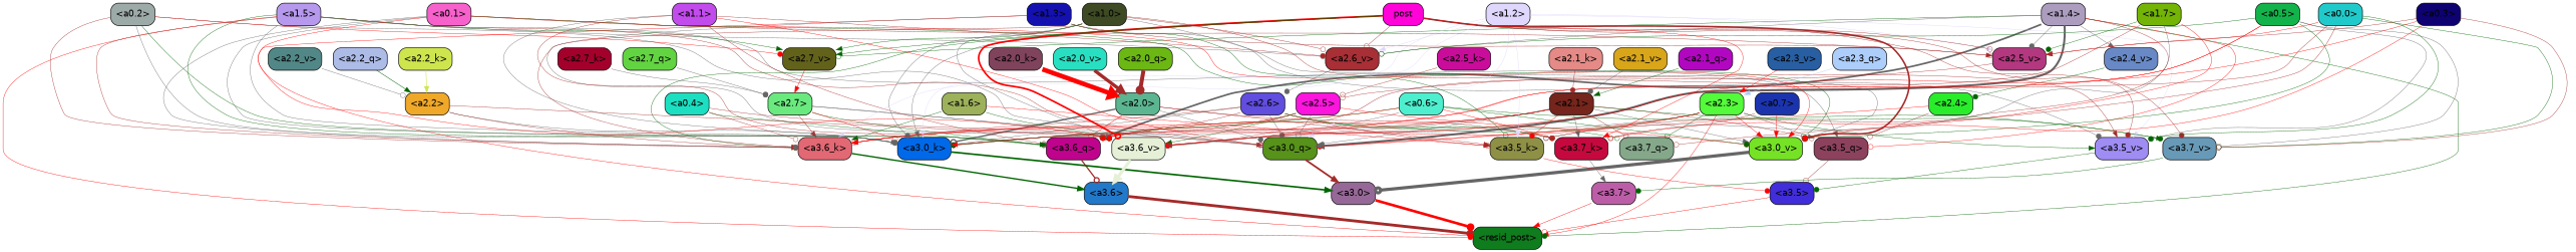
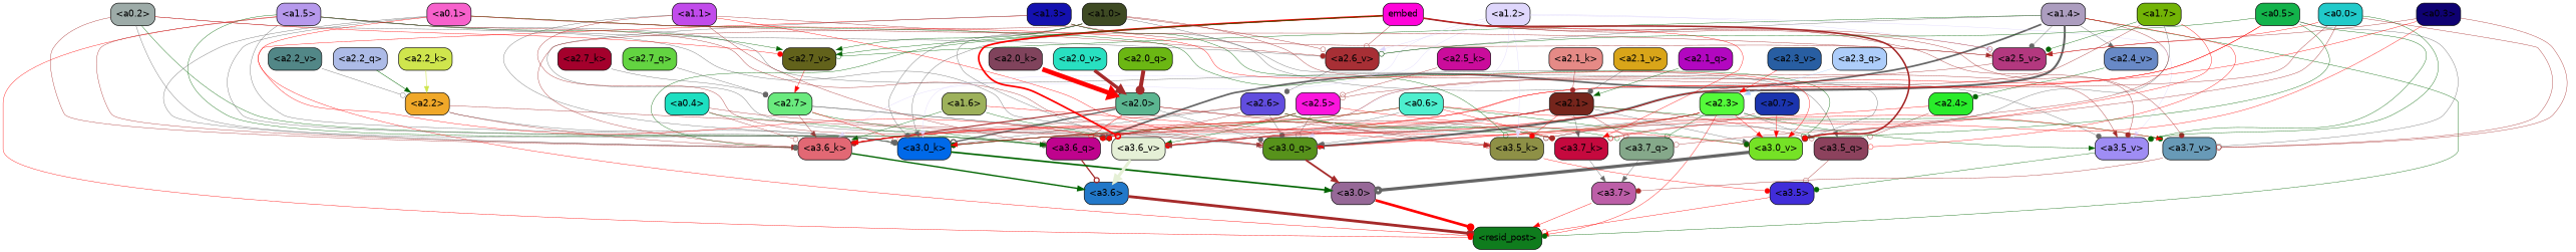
  strict digraph {
    splines=true
    node [color=black fontname=Helvetica shape=box style="filled, rounded"]
    edge [arrowhead=normal color=brown penwidth=0.6]
    "<a3.7>" [fillcolor="#bc5ea7"]
    "<resid_post>" [fillcolor="#0f7c1d"]
    "<a3.6>" [fillcolor="#2278c9"]
    "<a3.5>" [fillcolor="#412dd9"]
    "<a3.0>" [fillcolor="#966897"]
    "<a2.3>" [fillcolor="#54fb3a"]
    "<a3.7_q>" [fillcolor="#85a88a"]
    "<a3.6_q>" [fillcolor="#bf038d"]
    "<a3.5_q>" [fillcolor="#8c425d"]
    "<a3.0_q>" [fillcolor="#57921b"]
    "<a3.0_k>" [fillcolor="#0069e9"]
    "<a3.6_v>" [fillcolor="#e5f0d6"]
    "<a3.5_v>" [fillcolor="#9f8df4"]
    "<a3.0_v>" [fillcolor="#75e226"]
    "<a1.5>" [fillcolor="#b699ec"]
    "<a3.6_k>" [fillcolor="#e26874"]
    "<a2.7_v>" [fillcolor="#62621b"]
    "<a2.6_v>" [fillcolor="#a72f35"]
    "<a2.7>" [fillcolor="#6aea7e"]
    "<a2.6>" [fillcolor="#614dde"]
    "<a3.7_k>" [fillcolor="#c5093e"]
    "<a3.5_k>" [fillcolor="#8e9046"]
    "<a1.4>" [fillcolor="#ac9dbf"]
    "<a2.5_v>" [fillcolor="#b3387f"]
    "<a2.4_v>" [fillcolor="#6889c6"]
    "<a2.5>" [fillcolor="#fb15dd"]
    "<a2.4>" [fillcolor="#29ec2b"]
    "<a1.3>" [fillcolor="#1411b0"]
    "<a3.7_v>" [fillcolor="#689ab7"]
    "<a2.1>" [fillcolor="#75251c"]
    "<a2.0>" [fillcolor="#5bb590"]
    "<a1.1>" [fillcolor="#c14beb"]
    "<a0.4>" [fillcolor="#1cdfc1"]
    "<a0.2>" [fillcolor="#9daba8"]
    "<a1.2>" [fillcolor="#dfd7fc"]
    "<a1.7>" [fillcolor="#73b406"]
    "<a0.7>" [fillcolor="#1b34ae"]
    "<a0.6>" [fillcolor="#4defce"]
-   embed [fillcolor="#ff03d9" label=post]
+   embed [fillcolor="#ff03d9"]
    "<a2.2>" [fillcolor="#f0a829"]
    "<a1.6>" [fillcolor="#9db15b"]
    "<a1.0>" [fillcolor="#3e4a23"]
    "<a0.5>" [fillcolor="#13b34b"]
    "<a0.1>" [fillcolor="#f761cc"]
    "<a0.0>" [fillcolor="#21caca"]
    "<a0.3>" [fillcolor="#0e0172"]
    "<a2.7_q>" [fillcolor="#63d441"]
    "<a2.3_q>" [fillcolor="#adcdfa"]
    "<a2.2_q>" [fillcolor="#adbbe7"]
    "<a2.1_q>" [fillcolor="#b207c0"]
    "<a2.0_q>" [fillcolor="#6bb713"]
    "<a2.7_k>" [fillcolor="#a4002c"]
    "<a2.5_k>" [fillcolor="#ca0c9b"]
    "<a2.2_k>" [fillcolor="#cfe54d"]
    "<a2.1_k>" [fillcolor="#e58a86"]
    "<a2.0_k>" [fillcolor="#80435c"]
    "<a2.3_v>" [fillcolor="#285ea2"]
    "<a2.2_v>" [fillcolor="#528787"]
    "<a2.1_v>" [fillcolor="#d9a519"]
    "<a2.0_v>" [fillcolor="#28e0c1"]
    "<a3.7>" -> "<resid_post>" [color=red penwidth=0.6239100098609924]
    "<a3.6>" -> "<resid_post>" [arrowhead=dot penwidth=4.569062113761902]
    "<a3.5>" -> "<resid_post>" [arrowhead=odot color=red]
    "<a3.0>" -> "<resid_post>" [arrowhead=dot color=red penwidth=4.283544182777405]
    "<a2.3>" -> "<resid_post>" [color=red]
    "<a2.3>" -> "<a3.7_q>" [arrowhead=odot color=darkgreen]
    "<a2.3>" -> "<a3.6_q>" [arrowhead=dot color=darkgreen]
    "<a2.3>" -> "<a3.5_q>" [color=gray40]
    "<a2.3>" -> "<a3.0_q>" [arrowhead=dot color=red]
    "<a2.3>" -> "<a3.0_k>" [arrowhead=odot color=gray40]
    "<a2.3>" -> "<a3.6_v>" [color=red]
    "<a2.3>" -> "<a3.5_v>" [color=darkgreen]
    "<a2.3>" -> "<a3.0_v>" [color=red]
+   "<a3.7_q>" -> "<a3.7>" [color=gray40]
    "<a3.6_q>" -> "<a3.6>" [arrowhead=odot penwidth=2.0344843566417694]
    "<a3.5_q>" -> "<a3.5>" [arrowhead=odot]
    "<a3.0_q>" -> "<a3.0>" [penwidth=2.863015294075012]
    "<a3.0_k>" -> "<a3.0>" [color=darkgreen penwidth=2.6323853135108948]
    "<a3.6_v>" -> "<a3.6>" [color="#e5f0d6" penwidth=4.972373723983765 arrowhead=""]
    "<a3.5_v>" -> "<a3.5>" [arrowhead=dot color=darkgreen]
    "<a3.0_v>" -> "<a3.0>" [arrowhead=odot color=gray40 penwidth=5.1638524532318115]
    "<a1.5>" -> "<resid_post>" [arrowhead=dot color=red]
    "<a1.5>" -> "<a3.6_q>" [arrowhead=dot color=gray40]
    "<a1.5>" -> "<a3.5_q>" [color=gray40]
    "<a1.5>" -> "<a3.0_q>" [arrowhead=odot]
    "<a1.5>" -> "<a3.0_k>" [arrowhead=odot color=darkgreen]
    "<a1.5>" -> "<a3.6_k>"
    "<a1.5>" -> "<a2.7_v>" [color=darkgreen]
    "<a1.5>" -> "<a2.6_v>" [arrowhead=odot color=gray40]
    "<a3.6_k>" -> "<a3.6>" [color=darkgreen penwidth=2.1770318150520325]
    "<a2.7_v>" -> "<a2.7>" [color=red]
    "<a2.6_v>" -> "<a2.6>" [arrowhead=dot color=gray40]
    "<a2.7>" -> "<a3.6_q>" [color=darkgreen]
    "<a2.7>" -> "<a3.0_q>" [arrowhead=odot color=gray40]
    "<a2.7>" -> "<a3.0_k>" [arrowhead=odot color=red]
    "<a2.7>" -> "<a3.6_v>" [arrowhead=odot color=gray40]
    "<a2.7>" -> "<a3.6_k>"
    "<a2.6>" -> "<a3.7_q>" [arrowhead=odot color=darkgreen]
    "<a2.6>" -> "<a3.6_q>"
    "<a2.6>" -> "<a3.0_q>" [arrowhead=dot color=gray40]
    "<a2.6>" -> "<a3.0_k>" [color=gray40]
    "<a2.6>" -> "<a3.6_k>"
    "<a2.6>" -> "<a3.7_k>" [arrowhead=odot color=darkgreen]
    "<a2.6>" -> "<a3.5_k>"
    "<a3.7_k>" -> "<a3.7>" [color=gray40]
    "<a3.5_k>" -> "<a3.5>" [arrowhead=dot color=red]
    "<a1.4>" -> "<resid_post>" [arrowhead=dot color=darkgreen]
    "<a1.4>" -> "<a3.7_q>" [arrowhead=odot]
    "<a1.4>" -> "<a3.6_q>" [arrowhead=dot color=gray40 penwidth=2.7536282539367676]
    "<a1.4>" -> "<a3.5_q>" [arrowhead=odot color=red]
    "<a1.4>" -> "<a3.0_q>" [color=gray40 penwidth=3.3369133472442627]
    "<a1.4>" -> "<a2.7_v>" [arrowhead=odot color=darkgreen]
    "<a1.4>" -> "<a2.6_v>" [arrowhead=odot color=gray40]
    "<a1.4>" -> "<a2.5_v>" [arrowhead=dot color=gray40]
    "<a1.4>" -> "<a2.4_v>" [color=gray40]
    "<a2.5_v>" -> "<a2.5>" [arrowhead=odot]
    "<a2.4_v>" -> "<a2.4>" [arrowhead=dot color=darkgreen]
    "<a2.5>" -> "<a3.6_q>" [arrowhead=dot color=red]
    "<a2.5>" -> "<a3.0_q>" [arrowhead=odot color=gray40]
    "<a2.5>" -> "<a3.0_k>" [arrowhead=dot]
    "<a2.5>" -> "<a3.6_v>" [color=darkgreen]
    "<a2.5>" -> "<a3.0_v>" [arrowhead=odot color=red]
    "<a2.4>" -> "<a3.5_q>" [arrowhead=odot]
-   "<a2.4>" -> "<a3.0_q>" [arrowhead=odot color=red]
+   "<a2.4>" -> "<a3.0_q>" [color=red]
    "<a1.3>" -> "<resid_post>" [arrowhead=dot color=red]
    "<a1.3>" -> "<a3.6_v>" [color=gray40]
    "<a1.3>" -> "<a3.5_v>" [arrowhead=dot color=gray40]
    "<a1.3>" -> "<a3.0_v>" [arrowhead=odot color=darkgreen]
    "<a1.3>" -> "<a2.5_v>" [arrowhead=odot]
-   "<a3.7_v>" -> "<a3.7>" [arrowhead=dot color=darkgreen]
+   "<a3.7_v>" -> "<a3.7>" [arrowhead=dot]
    "<a2.1>" -> "<a3.7_q>" [arrowhead=odot]
    "<a2.1>" -> "<a3.6_q>" [color=red]
    "<a2.1>" -> "<a3.5_q>" [arrowhead=odot]
    "<a2.1>" -> "<a3.0_q>" [color=gray40]
    "<a2.1>" -> "<a3.0_k>" [arrowhead=odot color=gray40]
    "<a2.1>" -> "<a3.6_v>" [arrowhead=odot]
    "<a2.1>" -> "<a3.0_v>" [color=gray40]
    "<a2.1>" -> "<a3.6_k>" [arrowhead=odot color=red]
    "<a2.1>" -> "<a3.7_k>" [color=gray40]
    "<a2.1>" -> "<a3.5_k>" [arrowhead=dot color=red]
    "<a2.1>" -> "<a3.7_v>" [arrowhead=dot color=darkgreen]
    "<a2.0>" -> "<a3.6_q>" [arrowhead=odot color=red]
    "<a2.0>" -> "<a3.0_q>" [arrowhead=dot color=gray40]
    "<a2.0>" -> "<a3.0_k>" [arrowhead=odot color=gray40 penwidth=2.239806979894638]
+   "<a2.0>" -> "<a3.6_k>" [arrowhead=dot penwidth=1.7047871947288513]
    "<a2.0>" -> "<a3.7_k>" [arrowhead=dot]
    "<a2.0>" -> "<a3.5_k>"
    "<a1.1>" -> "<a3.6_q>" [arrowhead=odot]
    "<a1.1>" -> "<a3.0_q>" [arrowhead=odot color=red]
    "<a1.1>" -> "<a3.0_k>" [arrowhead=odot color=gray40]
    "<a1.1>" -> "<a3.6_v>" [arrowhead=dot]
    "<a1.1>" -> "<a2.6_v>" [arrowhead=dot]
    "<a0.4>" -> "<a3.6_q>" [arrowhead=odot color=darkgreen]
    "<a0.4>" -> "<a3.0_q>"
    "<a0.4>" -> "<a3.6_k>" [arrowhead=odot]
    "<a0.2>" -> "<a3.6_q>" [color=darkgreen]
    "<a0.2>" -> "<a3.0_q>" [arrowhead=odot color=gray40]
    "<a0.2>" -> "<a3.0_k>" [color=gray40]
    "<a0.2>" -> "<a3.6_k>"
    "<a0.2>" -> "<a2.7_v>" [arrowhead=dot color=red]
    "<a1.2>" -> "<a3.0_q>" [color="#dfd7fc" arrowhead=""]
    "<a1.2>" -> "<a3.0_k>" [color="#dfd7fc" arrowhead=""]
    "<a1.2>" -> "<a3.5_v>" [color="#dfd7fc" arrowhead=""]
    "<a1.2>" -> "<a3.6_k>" [color="#dfd7fc" arrowhead=""]
    "<a1.2>" -> "<a2.6_v>" [color="#dfd7fc" arrowhead=""]
    "<a1.2>" -> "<a3.5_k>" [color="#dfd7fc" arrowhead=""]
    "<a1.2>" -> "<a2.5_v>" [color="#dfd7fc" arrowhead=""]
    "<a1.7>" -> "<a3.6_v>" [arrowhead=dot]
    "<a1.7>" -> "<a3.7_k>" [arrowhead=odot color=red]
    "<a1.7>" -> "<a3.5_k>" [arrowhead=odot color=gray40]
    "<a1.7>" -> "<a2.5_v>" [arrowhead=dot color=darkgreen]
    "<a0.7>" -> "<a3.0_v>" [color=red]
    "<a0.7>" -> "<a3.7_k>" [arrowhead=odot]
    "<a0.6>" -> "<a3.0_k>" [arrowhead=dot color=darkgreen]
    "<a0.6>" -> "<a3.6_v>" [color=gray40]
    "<a0.6>" -> "<a3.0_v>" [arrowhead=dot color=darkgreen]
    "<a0.6>" -> "<a3.6_k>" [color=red]
    "<a0.6>" -> "<a3.7_k>" [arrowhead=odot color=red]
-   "<a0.6>" -> "<a3.7_v>" [color=darkgreen]
+   "<a0.6>" -> "<a3.7_v>" [color=red]
    embed -> "<a3.0_k>" [color=gray40]
    embed -> "<a3.6_v>" [arrowhead=odot color=red penwidth=2.7369276881217957]
    embed -> "<a3.5_v>" [arrowhead=dot]
    embed -> "<a3.0_v>" [arrowhead=dot penwidth=2.5778204202651978]
    embed -> "<a3.6_k>" [arrowhead=dot color=darkgreen]
    embed -> "<a2.7_v>" [color=darkgreen]
    embed -> "<a2.6_v>" [arrowhead=odot]
    embed -> "<a3.7_k>" [color=red]
    embed -> "<a2.5_v>" [arrowhead=odot]
    embed -> "<a3.7_v>" [arrowhead=dot]
    "<a2.2>" -> "<a3.0_k>" [arrowhead=dot color=gray40]
    "<a2.2>" -> "<a3.6_v>"
    "<a2.2>" -> "<a3.6_k>" [arrowhead=odot]
    "<a1.6>" -> "<a3.6_v>" [arrowhead=dot color=darkgreen]
    "<a1.6>" -> "<a3.6_k>" [color=darkgreen]
    "<a1.6>" -> "<a3.5_k>" [arrowhead=odot color=red]
    "<a1.0>" -> "<a3.0_k>" [arrowhead=dot color=gray40]
    "<a1.0>" -> "<a3.6_v>" [color=gray40]
    "<a1.0>" -> "<a3.5_v>"
    "<a1.0>" -> "<a3.0_v>" [arrowhead=dot color=gray40]
    "<a1.0>" -> "<a3.6_k>"
    "<a1.0>" -> "<a2.7_v>" [color=darkgreen]
    "<a1.0>" -> "<a2.6_v>" [arrowhead=odot]
    "<a0.5>" -> "<a3.6_v>" [arrowhead=dot color=red]
-   "<a0.5>" -> "<a3.5_v>" [arrowhead=odot color=gray40]
+   "<a0.5>" -> "<a3.5_v>" [arrowhead=odot color=darkgreen]
    "<a0.5>" -> "<a3.0_v>" [arrowhead=odot color=darkgreen]
    "<a0.5>" -> "<a3.6_k>" [color=red]
    "<a0.5>" -> "<a2.6_v>" [arrowhead=odot color=darkgreen]
    "<a0.5>" -> "<a3.7_v>" [arrowhead=odot color=gray40]
    "<a0.1>" -> "<a3.0_k>" [arrowhead=odot color=gray40]
    "<a0.1>" -> "<a3.6_v>" [arrowhead=dot color=red]
    "<a0.1>" -> "<a3.0_v>" [color=red]
    "<a0.1>" -> "<a3.6_k>" [arrowhead=dot color=gray40]
    "<a0.1>" -> "<a3.5_k>" [arrowhead=odot color=darkgreen]
    "<a0.1>" -> "<a2.5_v>"
    "<a0.0>" -> "<a3.6_v>"
    "<a0.0>" -> "<a3.5_v>" [arrowhead=dot color=darkgreen]
    "<a0.0>" -> "<a3.5_k>" [arrowhead=odot]
    "<a0.0>" -> "<a2.5_v>" [color=red]
-   "<a0.0>" -> "<a3.7_v>" [arrowhead=odot color=darkgreen]
+   "<a0.0>" -> "<a3.7_v>" [arrowhead=odot]
    "<a0.3>" -> "<a3.0_k>" [color=red]
    "<a0.3>" -> "<a3.0_v>" [arrowhead=dot color=red]
    "<a0.3>" -> "<a2.5_v>"
    "<a0.3>" -> "<a3.7_v>" [arrowhead=odot]
    "<a2.7_q>" -> "<a2.7>" [arrowhead=dot color=gray40]
    "<a2.3_q>" -> "<a2.3>" [color="#adcdfa" arrowhead=""]
    "<a2.2_q>" -> "<a2.2>" [color=darkgreen penwidth=0.7441773414611816]
    "<a2.1_q>" -> "<a2.1>" [color=darkgreen]
    "<a2.0_q>" -> "<a2.0>" [arrowhead=dot penwidth=6.422367453575134]
    "<a2.7_k>" -> "<a2.7>" [arrowhead=dot color=gray40]
    "<a2.5_k>" -> "<a2.5>" [arrowhead=odot]
    "<a2.2_k>" -> "<a2.2>" [color="#cfe54d" penwidth=0.8810110092163086 arrowhead=""]
    "<a2.1_k>" -> "<a2.1>" [arrowhead=dot]
    "<a2.0_k>" -> "<a2.0>" [color=red penwidth=7.398894429206848]
    "<a2.3_v>" -> "<a2.3>" [color=red]
    "<a2.2_v>" -> "<a2.2>" [arrowhead=odot color=gray40]
    "<a2.1_v>" -> "<a2.1>" [arrowhead=dot color=gray40]
    "<a2.0_v>" -> "<a2.0>" [penwidth=5.395828627049923]
  }
